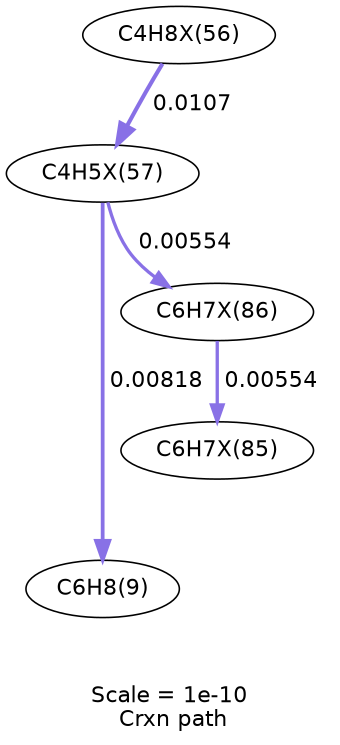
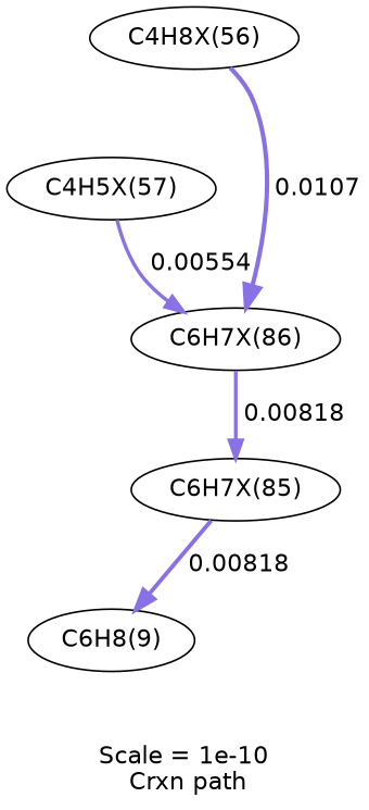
  digraph {
    fontname=Helvetica
    label="Scale = 1e-10\l Crxn path"
    node [fontname=Helvetica]
    edge [arrowsize=1.04 color="0.7, 0.506, 0.9" fontname=Helvetica style="setlinewidth(2.08)"]
    n1 [label="C4H5X(57)"]
    n2 [label="C6H8(9)"]
    n3 [label="C6H7X(86)"]
    n4 [label="C6H7X(85)"]
    n5 [label="C4H8X(56)"]
-   n1 -> n2 [arrowsize=1.19 color="0.7, 0.508, 0.9" label=" 0.00818" style="setlinewidth(2.37)"]
+   n4 -> n2 [arrowsize=1.19 color="0.7, 0.508, 0.9" label=" 0.00818" style="setlinewidth(2.37)"]
    n1 -> n3 [label=" 0.00554"]
-   n3 -> n4 [label=" 0.00554"]
-   n5 -> n1 [arrowsize=1.29 color="0.7, 0.511, 0.9" label=" 0.0107" style="setlinewidth(2.57)"]
+   n3 -> n4 [label=" 0.00818"]
+   n5 -> n3 [arrowsize=1.29 color="0.7, 0.511, 0.9" label=" 0.0107" style="setlinewidth(2.57)"]
  }
